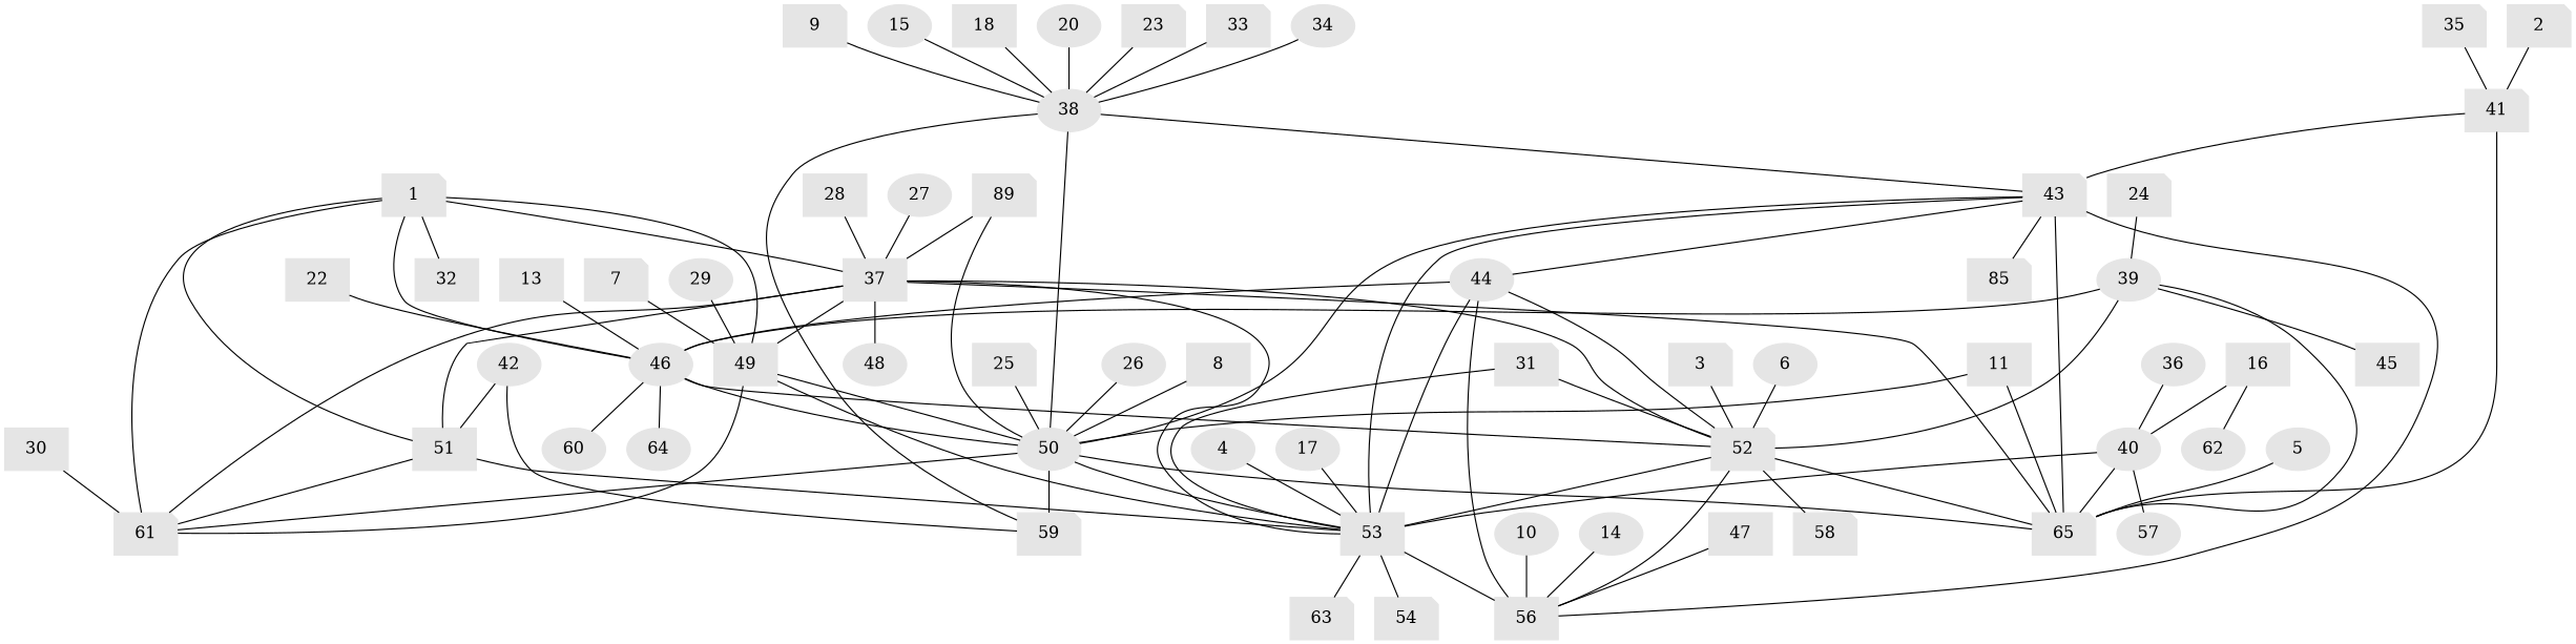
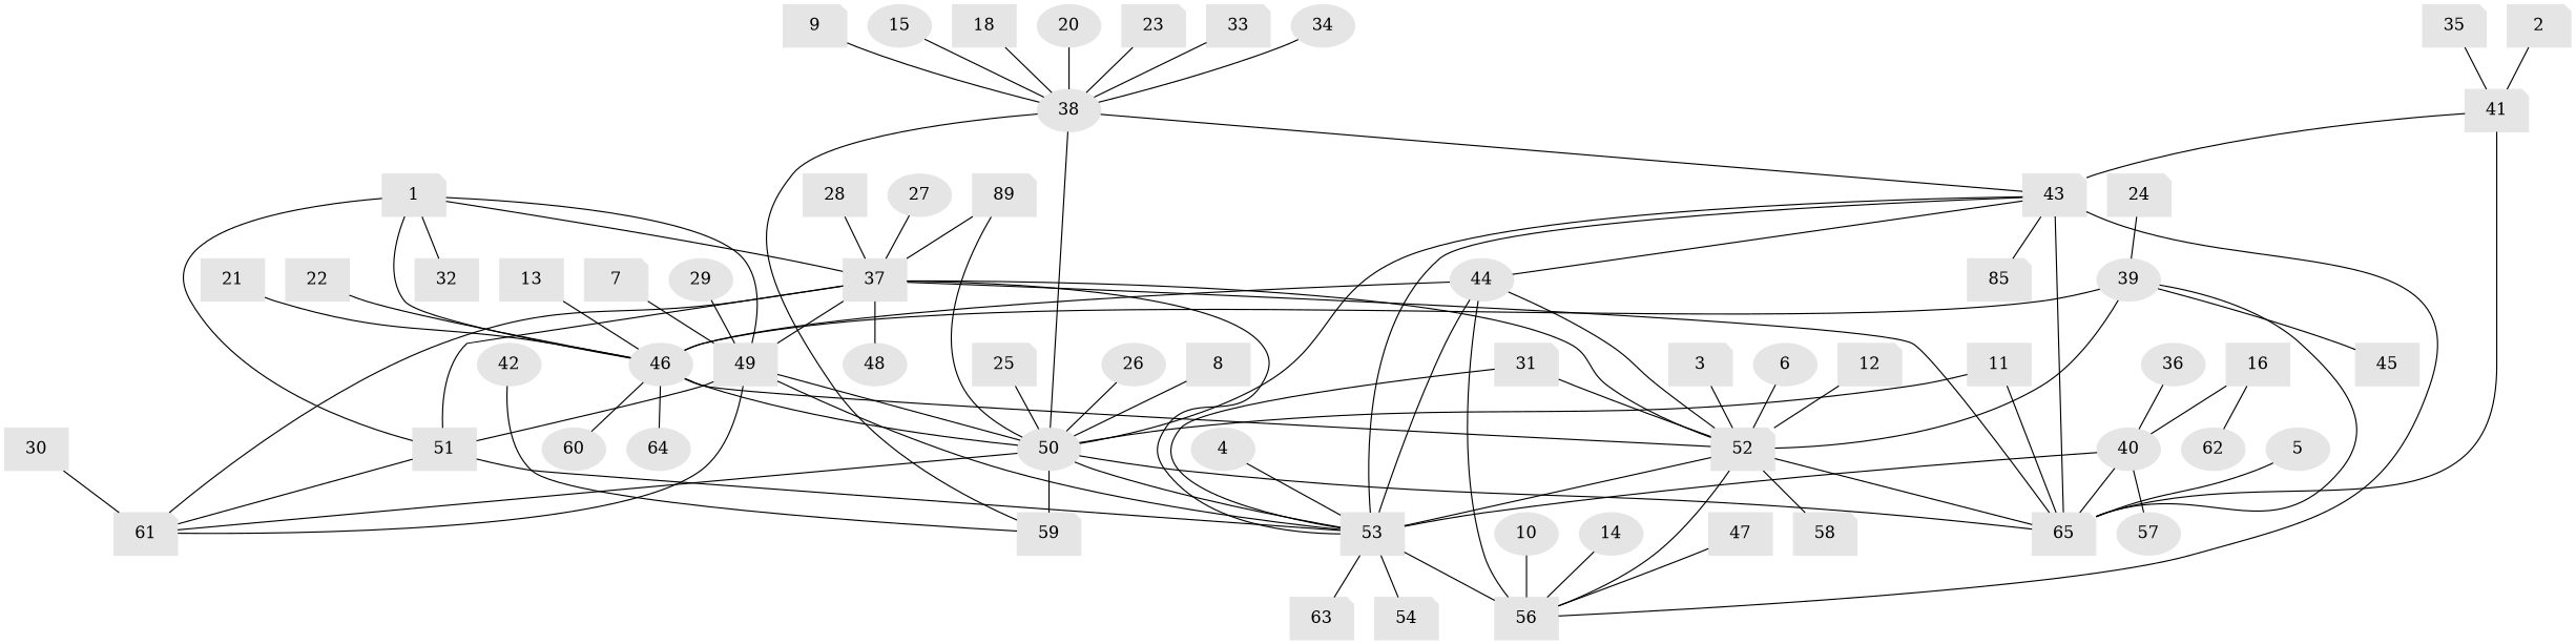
  graph {
    node [color=gray90 shape=ellipse style=filled]
    edge [weight=1.0]
    1 [shape=note]
    32 [shape=box]
    37 [shape=box]
    46
    49 [shape=box]
    51 [shape=box]
    61 [shape=note]
    52 [shape=note]
    53 [shape=box]
    65 [shape=note]
    48
    50
    60
    64
    2 [shape=note]
    41 [shape=note]
    43 [shape=note]
    3 [shape=note]
    56 [shape=box]
    58 [shape=note]
    4
    54 [shape=note]
    63 [shape=note]
    5
    6
    7 [shape=note]
    8 [shape=box]
    59 [shape=note]
    9 [shape=note]
    38
    10
    11 [shape=box]
+   12 [shape=note]
    13 [shape=box]
    14
    15
    16 [shape=box]
    40
    62
    57
-   17
    18 [shape=box]
    n43 [label=89 shape=note]
    20
+   21 [shape=box]
    22 [shape=box]
    23 [shape=note]
    24 [shape=note]
    39
    45 [shape=box]
    25 [shape=note]
    26
    27
    28 [shape=box]
    29
    30 [shape=box]
    31 [shape=note]
    33 [shape=note]
    34
    35 [shape=note]
    36
    44
    n63 [label=85 shape=note]
    42
    47 [shape=box]
    1 -- 32
    1 -- 37 [weight=2.0]
    1 -- 46
    1 -- 49 [weight=2.0]
    1 -- 51 [weight=2.0]
-   1 -- 61 [weight=2.0]
    37 -- 49
    37 -- 51
    37 -- 61
    37 -- 52
    37 -- 53
    37 -- 65
    37 -- 48
    46 -- 52 [weight=2.0]
    46 -- 50
    46 -- 60
    46 -- 64
-   42 -- 51
+   49 -- 51
    49 -- 61
    49 -- 53
    49 -- 50
    51 -- 61
    51 -- 53
    52 -- 53 [weight=3.0]
    52 -- 65
    52 -- 56
    52 -- 58
    53 -- 56 [weight=3.0]
    53 -- 54
    53 -- 63
    50 -- 61
    50 -- 53
    50 -- 65
    50 -- 59 [weight=4.0]
    2 -- 41
    41 -- 65 [weight=4.0]
    41 -- 43
    43 -- 53
    43 -- 65 [weight=4.0]
    43 -- 50
    43 -- 56
    43 -- 44
    43 -- n63
    3 -- 52
    4 -- 53
    5 -- 65
    6 -- 52
    7 -- 49
    8 -- 50
    9 -- 38
    38 -- 50 [weight=4.0]
    38 -- 43
    38 -- 59
    10 -- 56
    11 -- 65
    11 -- 50
+   12 -- 52
    13 -- 46
    14 -- 56
    15 -- 38
    16 -- 40
    16 -- 62
    40 -- 53
    40 -- 65
    40 -- 57
-   17 -- 53
    18 -- 38
    n43 -- 37
    n43 -- 50
    20 -- 38
+   21 -- 46
    22 -- 46
    23 -- 38
    24 -- 39
    39 -- 46 [weight=3.0]
    39 -- 52 [weight=6.0]
    39 -- 65
    39 -- 45
    25 -- 50
    26 -- 50
    27 -- 37
    28 -- 37
    29 -- 49
    30 -- 61
    31 -- 52
    31 -- 53
    33 -- 38
    34 -- 38
    35 -- 41
    36 -- 40
    44 -- 46
    44 -- 52
    44 -- 53 [weight=3.0]
    44 -- 56
    42 -- 59
    47 -- 56
  }
